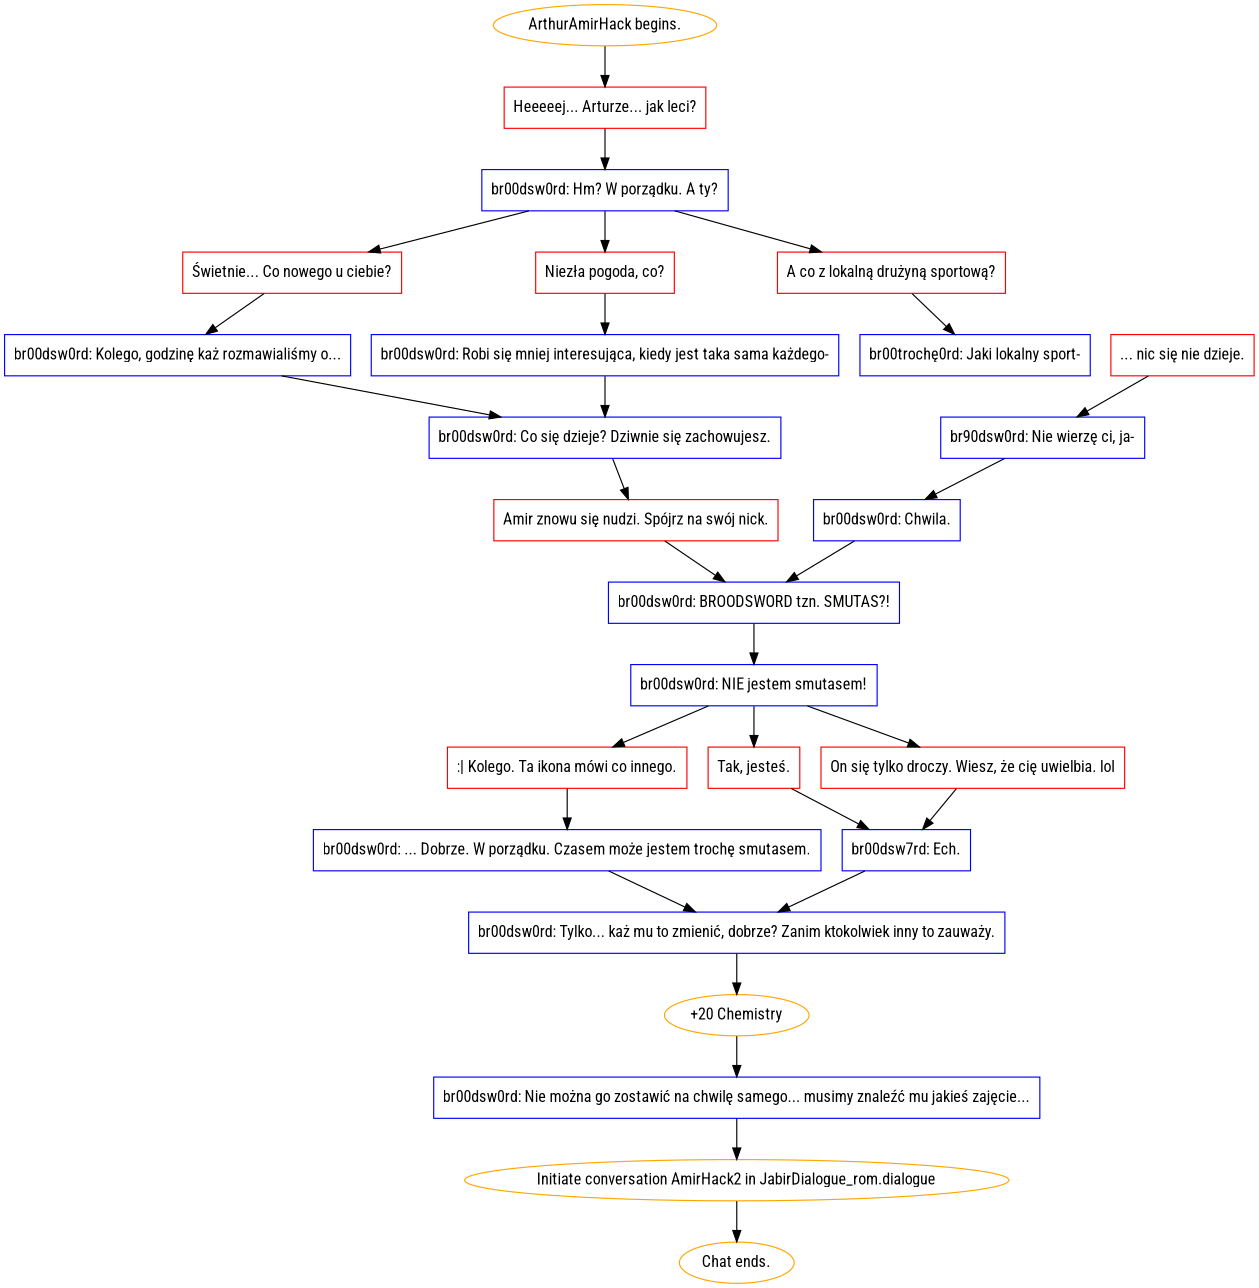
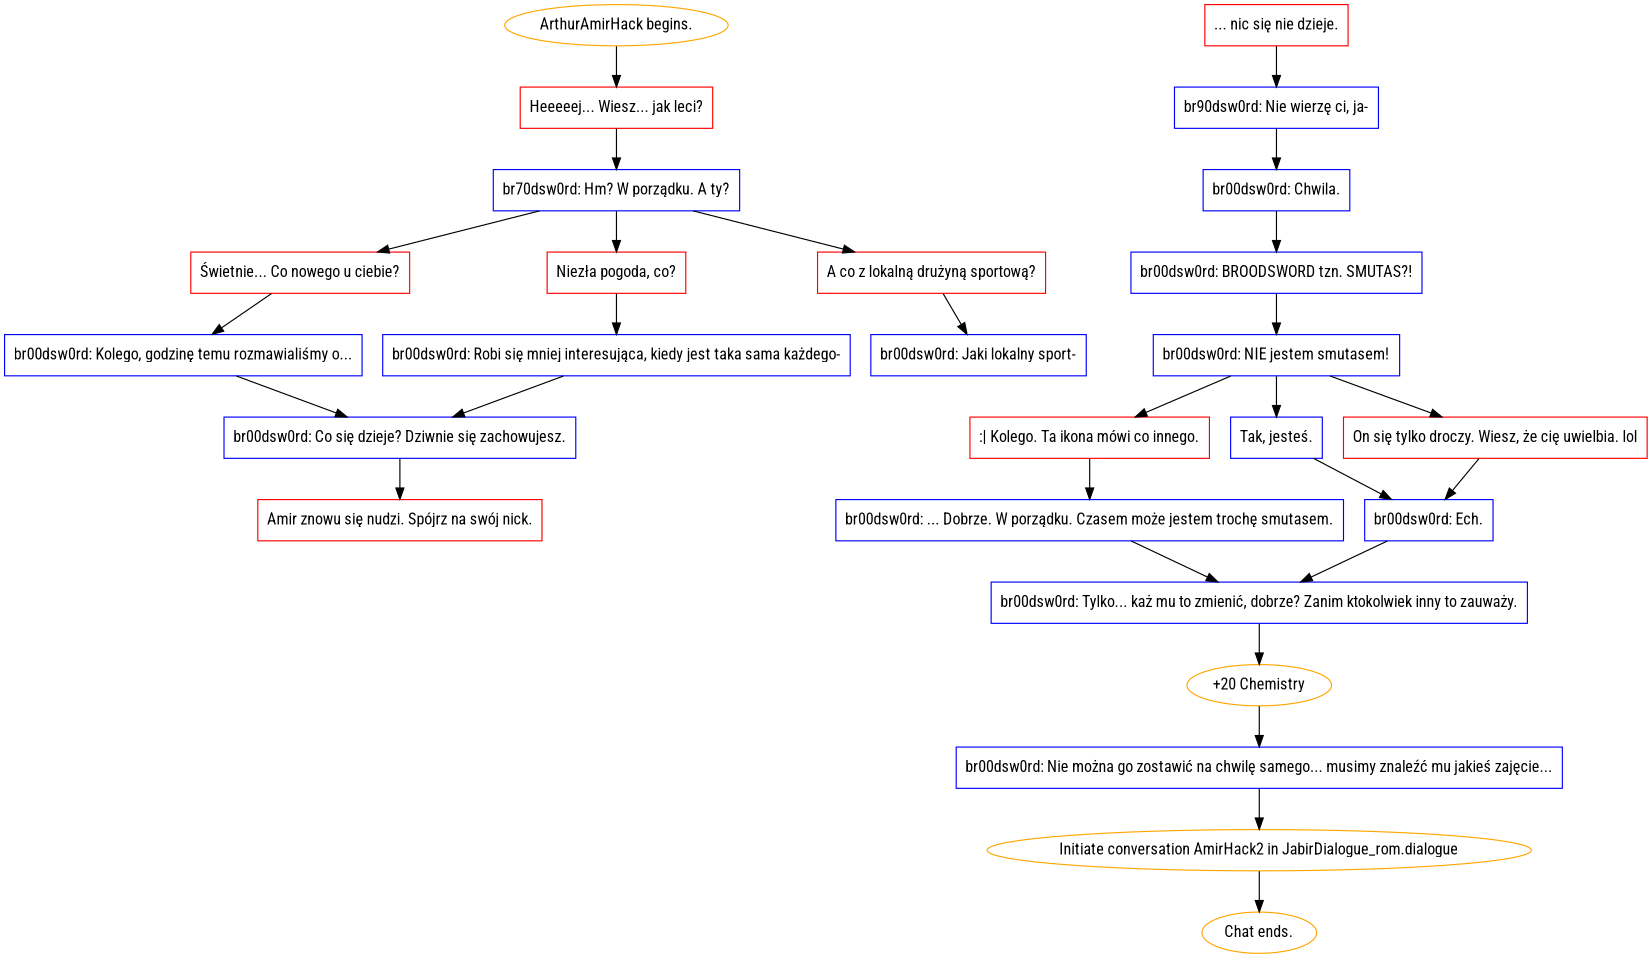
  digraph {
    fontname="Roboto Condensed"
    node [color=blue fontname="Roboto Condensed" shape=box]
    edge [fontname="Roboto Condensed"]
    "ArthurAmirHack begins." [color=orange shape=""]
-   n2 [color=red label="Heeeeej... Arturze... jak leci?"]
-   n3 [label="br00dsw0rd: Hm? W porządku. A ty?"]
+   n2 [color=red label="Heeeeej... Wiesz... jak leci?"]
+   n3 [label="br70dsw0rd: Hm? W porządku. A ty?"]
    n4 [color=red label="Świetnie... Co nowego u ciebie?"]
    n5 [color=red label="Niezła pogoda, co?"]
    n6 [color=red label="A co z lokalną drużyną sportową?"]
-   n7 [label="br00dsw0rd: Kolego, godzinę każ rozmawialiśmy o..."]
+   n7 [label="br00dsw0rd: Kolego, godzinę temu rozmawialiśmy o..."]
    n8 [label="br00dsw0rd: Robi się mniej interesująca, kiedy jest taka sama każdego-"]
-   n9 [label="br00trochę0rd: Jaki lokalny sport-"]
+   n9 [label="br00dsw0rd: Jaki lokalny sport-"]
    n10 [label="br00dsw0rd: Co się dzieje? Dziwnie się zachowujesz."]
    n11 [color=red label="Amir znowu się nudzi. Spójrz na swój nick."]
    n12 [color=red label="... nic się nie dzieje."]
    n13 [label="br90dsw0rd: Nie wierzę ci, ja-"]
    n14 [label="br00dsw0rd: BROODSWORD tzn. SMUTAS?!"]
    n15 [label="br00dsw0rd: Chwila."]
    n16 [label="br00dsw0rd: NIE jestem smutasem!"]
    n17 [color=red label=":| Kolego. Ta ikona mówi co innego."]
-   n18 [color=red label="Tak, jesteś."]
+   n18 [label="Tak, jesteś."]
    n19 [color=red label="On się tylko droczy. Wiesz, że cię uwielbia. lol"]
    n20 [label="br00dsw0rd: ... Dobrze. W porządku. Czasem może jestem trochę smutasem."]
-   n21 [label="br00dsw7rd: Ech."]
+   n21 [label="br00dsw0rd: Ech."]
    n22 [label="br00dsw0rd: Tylko... każ mu to zmienić, dobrze? Zanim ktokolwiek inny to zauważy."]
    n23 [color=orange label="+20 Chemistry" shape=""]
    n24 [label="br00dsw0rd: Nie można go zostawić na chwilę samego... musimy znaleźć mu jakieś zajęcie..."]
    n25 [color=orange label="Initiate conversation AmirHack2 in JabirDialogue_rom.dialogue" shape=""]
    "Chat ends." [color=orange shape=""]
    "ArthurAmirHack begins." -> n2
    n2 -> n3
    n3 -> n4
    n3 -> n5
    n3 -> n6
    n4 -> n7
    n5 -> n8
    n6 -> n9
    n7 -> n10
    n8 -> n10
    n10 -> n11
-   n11 -> n14
    n12 -> n13
    n13 -> n15
    n14 -> n16
    n15 -> n14
    n16 -> n17
    n16 -> n18
    n16 -> n19
    n17 -> n20
    n18 -> n21
    n19 -> n21
    n20 -> n22
    n21 -> n22
    n22 -> n23
    n23 -> n24
    n24 -> n25
    n25 -> "Chat ends."
  }
